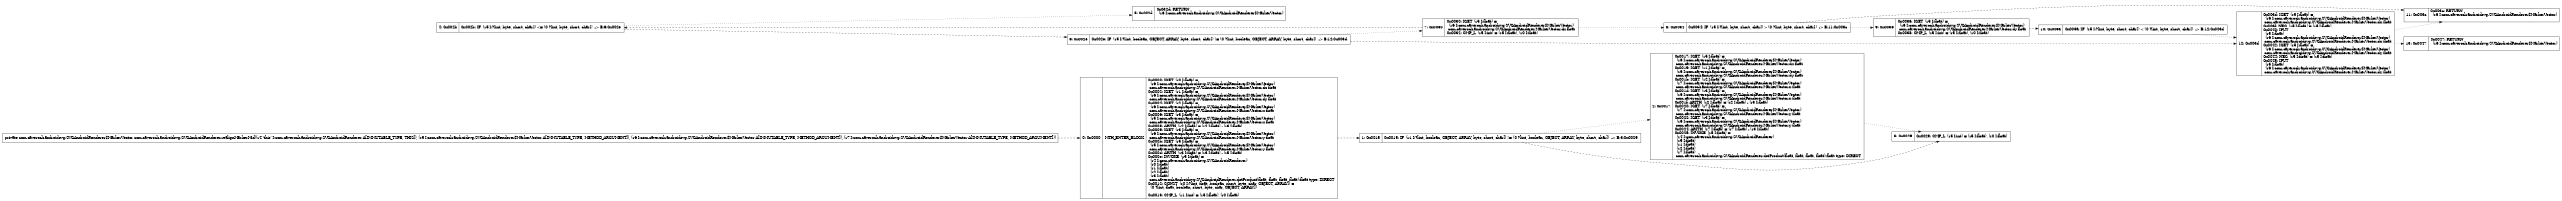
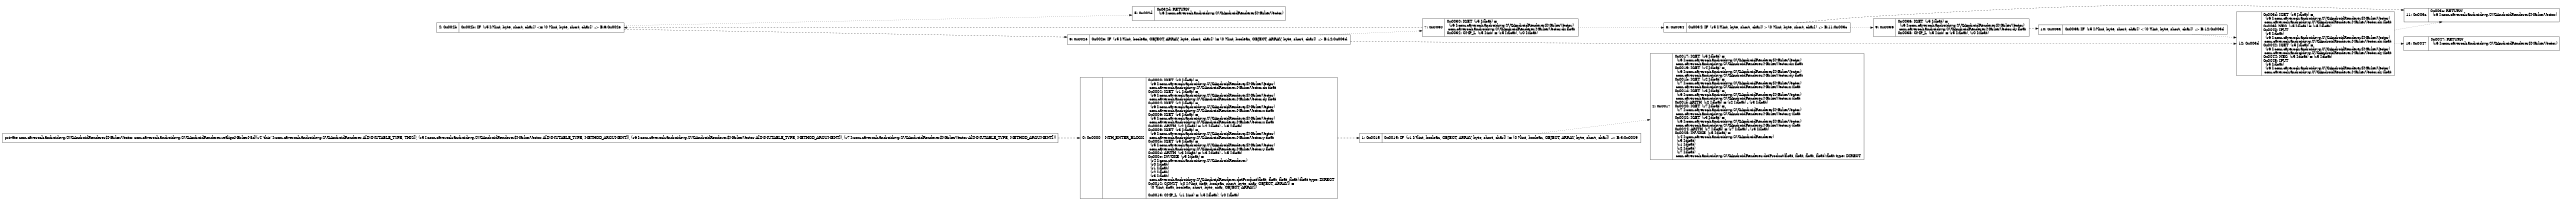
  digraph {
    rankdir=LR
    node [shape=record]
    edge [style=dotted]
    n1 [label="{0\:\ 0x0000|MTH_ENTER_BLOCK\l|0x0000: IGET  (r0 I:float) = \l  (r6 I:com.caverock.androidsvg.SVGAndroidRenderer$MarkerVector)\l com.caverock.androidsvg.SVGAndroidRenderer.MarkerVector.dx float \l0x0002: IGET  (r1 I:float) = \l  (r6 I:com.caverock.androidsvg.SVGAndroidRenderer$MarkerVector)\l com.caverock.androidsvg.SVGAndroidRenderer.MarkerVector.dy float \l0x0004: IGET  (r2 I:float) = \l  (r6 I:com.caverock.androidsvg.SVGAndroidRenderer$MarkerVector)\l com.caverock.androidsvg.SVGAndroidRenderer.MarkerVector.x float \l0x0006: IGET  (r3 I:float) = \l  (r5 I:com.caverock.androidsvg.SVGAndroidRenderer$MarkerVector)\l com.caverock.androidsvg.SVGAndroidRenderer.MarkerVector.x float \l0x0008: ARITH  (r2 I:float) = (r2 I:float) \- (r3 I:float) \l0x0009: IGET  (r3 I:float) = \l  (r6 I:com.caverock.androidsvg.SVGAndroidRenderer$MarkerVector)\l com.caverock.androidsvg.SVGAndroidRenderer.MarkerVector.y float \l0x000b: IGET  (r5 I:float) = \l  (r5 I:com.caverock.androidsvg.SVGAndroidRenderer$MarkerVector)\l com.caverock.androidsvg.SVGAndroidRenderer.MarkerVector.y float \l0x000d: ARITH  (r3 I:float) = (r3 I:float) \- (r5 I:float) \l0x000e: INVOKE  (r5 I:float) = \l  (r4 I:com.caverock.androidsvg.SVGAndroidRenderer)\l  (r0 I:float)\l  (r1 I:float)\l  (r2 I:float)\l  (r3 I:float)\l com.caverock.androidsvg.SVGAndroidRenderer.dotProduct(float, float, float, float):float type: DIRECT \l0x0012: CONST  (r0 I:?[int, float, boolean, short, byte, char, OBJECT, ARRAY]) = \l  (0 ?[int, float, boolean, short, byte, char, OBJECT, ARRAY])\l \l0x0013: CMP_L  (r1 I:int) = (r5 I:float), (r0 I:float) \l}"]
    n2 [label="{1\:\ 0x0015|0x0015: IF  (r1 I:?[int, boolean, OBJECT, ARRAY, byte, short, char]) != (0 ?[int, boolean, OBJECT, ARRAY, byte, short, char])  \-\> B:3:0x0029 \l}"]
-   n3 [label="{2\:\ 0x0017|0x0017: IGET  (r5 I:float) = \l  (r6 I:com.caverock.androidsvg.SVGAndroidRenderer$MarkerVector)\l com.caverock.androidsvg.SVGAndroidRenderer.MarkerVector.dx float \l0x0019: IGET  (r1 I:float) = \l  (r6 I:com.caverock.androidsvg.SVGAndroidRenderer$MarkerVector)\l com.caverock.androidsvg.SVGAndroidRenderer.MarkerVector.dy float \l0x001b: IGET  (r2 I:float) = \l  (r7 I:com.caverock.androidsvg.SVGAndroidRenderer$MarkerVector)\l com.caverock.androidsvg.SVGAndroidRenderer.MarkerVector.x float \l0x001d: IGET  (r3 I:float) = \l  (r6 I:com.caverock.androidsvg.SVGAndroidRenderer$MarkerVector)\l com.caverock.androidsvg.SVGAndroidRenderer.MarkerVector.x float \l0x001f: ARITH  (r2 I:float) = (r2 I:float) \- (r3 I:float) \l0x0020: IGET  (r7 I:float) = \l  (r7 I:com.caverock.androidsvg.SVGAndroidRenderer$MarkerVector)\l com.caverock.androidsvg.SVGAndroidRenderer.MarkerVector.y float \l0x0022: IGET  (r3 I:float) = \l  (r6 I:com.caverock.androidsvg.SVGAndroidRenderer$MarkerVector)\l com.caverock.androidsvg.SVGAndroidRenderer.MarkerVector.y float \l0x0024: ARITH  (r7 I:float) = (r7 I:float) \- (r3 I:float) \l0x0025: INVOKE  (r5 I:float) = \l  (r4 I:com.caverock.androidsvg.SVGAndroidRenderer)\l  (r5 I:float)\l  (r1 I:float)\l  (r2 I:float)\l  (r7 I:float)\l com.caverock.androidsvg.SVGAndroidRenderer.dotProduct(float, float, float, float):float type: DIRECT \l}"]
-   n4 [label="{3\:\ 0x0029|0x0029: CMP_L  (r5 I:int) = (r5 I:float), (r0 I:float) \l}"]
+   n3 [label="{2\:\ 0x0017|0x0017: IGET  (r5 I:float) = \l  (r6 I:com.caverock.androidsvg.SVGAndroidRenderer$MarkerVector)\l com.caverock.androidsvg.SVGAndroidRenderer.MarkerVector.dx float \l0x0019: IGET  (r4 I:float) = \l  (r6 I:com.caverock.androidsvg.SVGAndroidRenderer$MarkerVector)\l com.caverock.androidsvg.SVGAndroidRenderer.MarkerVector.dy float \l0x001b: IGET  (r2 I:float) = \l  (r7 I:com.caverock.androidsvg.SVGAndroidRenderer$MarkerVector)\l com.caverock.androidsvg.SVGAndroidRenderer.MarkerVector.x float \l0x001d: IGET  (r3 I:float) = \l  (r6 I:com.caverock.androidsvg.SVGAndroidRenderer$MarkerVector)\l com.caverock.androidsvg.SVGAndroidRenderer.MarkerVector.x float \l0x001f: ARITH  (r2 I:float) = (r2 I:float) \- (r3 I:float) \l0x0020: IGET  (r7 I:float) = \l  (r7 I:com.caverock.androidsvg.SVGAndroidRenderer$MarkerVector)\l com.caverock.androidsvg.SVGAndroidRenderer.MarkerVector.y float \l0x0022: IGET  (r3 I:float) = \l  (r6 I:com.caverock.androidsvg.SVGAndroidRenderer$MarkerVector)\l com.caverock.androidsvg.SVGAndroidRenderer.MarkerVector.y float \l0x0024: ARITH  (r7 I:float) = (r7 I:float) \- (r3 I:float) \l0x0025: INVOKE  (r5 I:float) = \l  (r4 I:com.caverock.androidsvg.SVGAndroidRenderer)\l  (r5 I:float)\l  (r1 I:float)\l  (r2 I:float)\l  (r7 I:float)\l com.caverock.androidsvg.SVGAndroidRenderer.dotProduct(float, float, float, float):float type: DIRECT \l}"]
    n5 [label="{4\:\ 0x002b|0x002b: IF  (r5 I:?[int, byte, short, char]) \<= (0 ?[int, byte, short, char])  \-\> B:6:0x002e \l}"]
    n6 [label="{5\:\ 0x002d|0x032d: RETURN  \l  (r6 I:com.caverock.androidsvg.SVGAndroidRenderer$MarkerVector)\l \l}"]
    n7 [label="{6\:\ 0x002e|0x002e: IF  (r5 I:?[int, boolean, OBJECT, ARRAY, byte, short, char]) != (0 ?[int, boolean, OBJECT, ARRAY, byte, short, char])  \-\> B:12:0x003d \l}"]
    n8 [label="{7\:\ 0x0030|0x0030: IGET  (r5 I:float) = \l  (r6 I:com.caverock.androidsvg.SVGAndroidRenderer$MarkerVector)\l com.caverock.androidsvg.SVGAndroidRenderer.MarkerVector.dx float \l0x0032: CMP_L  (r5 I:int) = (r5 I:float), (r0 I:float) \l}"]
    n9 [label="{12\:\ 0x003d|0x003d: IGET  (r5 I:float) = \l  (r6 I:com.caverock.androidsvg.SVGAndroidRenderer$MarkerVector)\l com.caverock.androidsvg.SVGAndroidRenderer.MarkerVector.dx float \l0x003f: NEG  (r5 I:float) = (r5 I:float) \l0x0040: IPUT  \l  (r5 I:float)\l  (r6 I:com.caverock.androidsvg.SVGAndroidRenderer$MarkerVector)\l com.caverock.androidsvg.SVGAndroidRenderer.MarkerVector.dx float \l0x0042: IGET  (r5 I:float) = \l  (r6 I:com.caverock.androidsvg.SVGAndroidRenderer$MarkerVector)\l com.caverock.androidsvg.SVGAndroidRenderer.MarkerVector.dy float \l0x0044: NEG  (r5 I:float) = (r5 I:float) \l0x0045: IPUT  \l  (r5 I:float)\l  (r6 I:com.caverock.androidsvg.SVGAndroidRenderer$MarkerVector)\l com.caverock.androidsvg.SVGAndroidRenderer.MarkerVector.dy float \l}"]
    n10 [label="{8\:\ 0x0034|0x0034: IF  (r5 I:?[int, byte, short, char]) \> (0 ?[int, byte, short, char])  \-\> B:11:0x003c \l}"]
    n11 [label="{11\:\ 0x003c|0x003c: RETURN  \l  (r6 I:com.caverock.androidsvg.SVGAndroidRenderer$MarkerVector)\l \l}"]
    n12 [label="{13\:\ 0x0047|0x0047: RETURN  \l  (r6 I:com.caverock.androidsvg.SVGAndroidRenderer$MarkerVector)\l \l}"]
    n13 [label="{9\:\ 0x0036|0x0036: IGET  (r5 I:float) = \l  (r6 I:com.caverock.androidsvg.SVGAndroidRenderer$MarkerVector)\l com.caverock.androidsvg.SVGAndroidRenderer.MarkerVector.dy float \l0x0038: CMP_L  (r5 I:int) = (r5 I:float), (r0 I:float) \l}"]
    n14 [label="{10\:\ 0x003a|0x003a: IF  (r5 I:?[int, byte, short, char]) \< (0 ?[int, byte, short, char])  \-\> B:12:0x003d \l}"]
    n15 [label="{private com.caverock.androidsvg.SVGAndroidRenderer$MarkerVector com.caverock.androidsvg.SVGAndroidRenderer.realignMarkerMid((r4 'this' I:com.caverock.androidsvg.SVGAndroidRenderer A[IMMUTABLE_TYPE, THIS]), (r5 I:com.caverock.androidsvg.SVGAndroidRenderer$MarkerVector A[IMMUTABLE_TYPE, METHOD_ARGUMENT]), (r6 I:com.caverock.androidsvg.SVGAndroidRenderer$MarkerVector A[IMMUTABLE_TYPE, METHOD_ARGUMENT]), (r7 I:com.caverock.androidsvg.SVGAndroidRenderer$MarkerVector A[IMMUTABLE_TYPE, METHOD_ARGUMENT])) }"]
    n1 -> n2 [style=dashed]
    n2 -> n3
-   n2 -> n4 [style=dashed]
-   n3 -> n4
    n5 -> n6
    n5 -> n7 [style=dashed]
    n7 -> n8
    n7 -> n9 [style=dashed]
    n8 -> n5 [style=dashed]
    n8 -> n10
    n9 -> n11
    n9 -> n12
    n10 -> n11 [style=dashed]
    n10 -> n13
    n13 -> n14 [style=dashed]
    n14 -> n9
    n15 -> n1 [style=dashed]
  }
